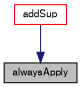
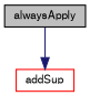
  digraph {
    rankdir=TB
    node [fontname=FreeSans fontsize=10 shape=record]
    n1 [color=black fillcolor=grey75 fontcolor=black height=0.2 label=alwaysApply style=filled width=0.4]
    n2 [color=red height=0.2 label=addSup width=0.4]
-   n2 -> n1 [color=midnightblue fontname=FreeSans fontsize=10 labelfontname=FreeSans labelfontsize=10 style=solid]
+   n1 -> n2 [color=midnightblue fontname=FreeSans fontsize=10 labelfontname=FreeSans labelfontsize=10 style=solid]
  }
